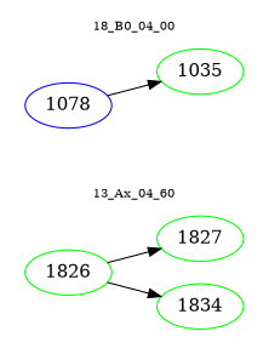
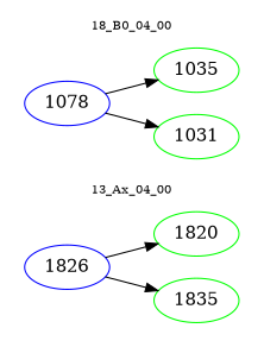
  digraph {
    rankdir=LR
    node [color=green]
    edge [color=black]
-   n1 [label=1826]
-   n2 [label=1834]
-   n3 [label=1827]
+   n1 [color=blue label=1826]
+   n2 [label=1835]
+   n3 [label=1820]
    n4 [color=blue label=1078]
+   n5 [label=1031]
    n6 [label=1035]
    subgraph cluster_1 {
      color=white
      fontsize=10
-     label="13_Ax_04_60"
+     label="13_Ax_04_00"
      n1
      n2
      n3
    }
    subgraph cluster_2 {
      color=white
      fontsize=10
      label="18_B0_04_00"
      n4
+     n5
      n6
    }
    n1 -> n2
    n1 -> n3
+   n4 -> n5
    n4 -> n6
  }
